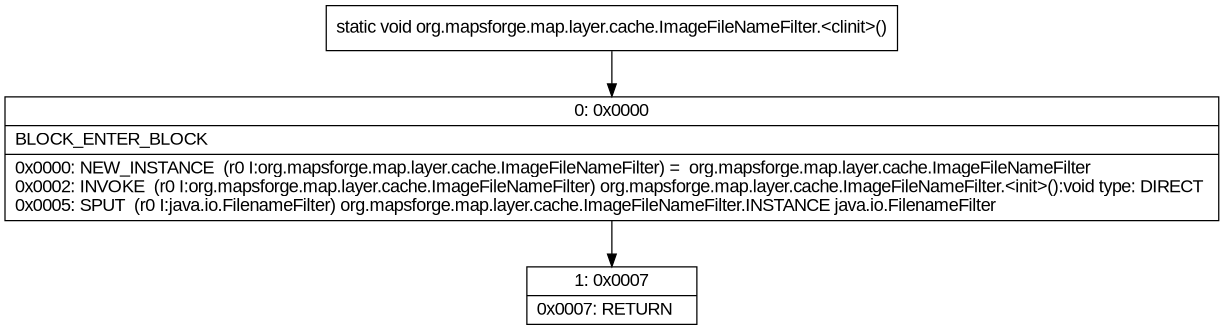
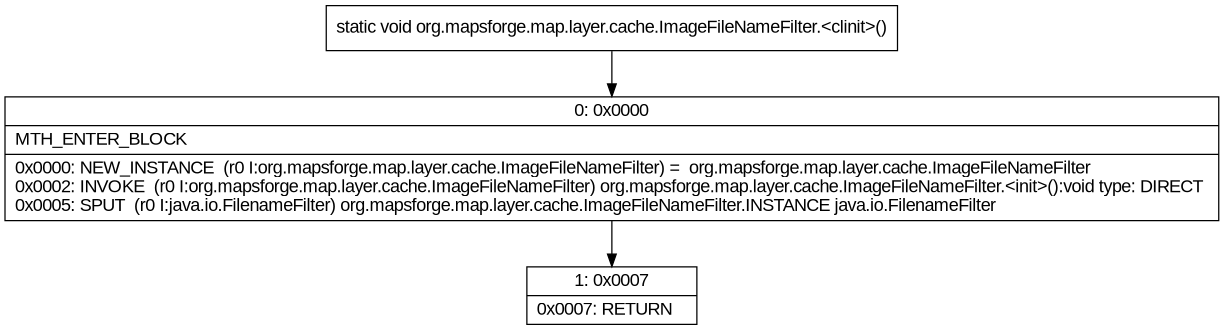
  digraph {
    fontname="Liberation Sans"
    node [shape=record fontname="Liberation Sans"]
    edge [fontname="Liberation Sans"]
-   n1 [label="{0\:\ 0x0000|BLOCK_ENTER_BLOCK\l|0x0000: NEW_INSTANCE  (r0 I:org.mapsforge.map.layer.cache.ImageFileNameFilter) =  org.mapsforge.map.layer.cache.ImageFileNameFilter \l0x0002: INVOKE  (r0 I:org.mapsforge.map.layer.cache.ImageFileNameFilter) org.mapsforge.map.layer.cache.ImageFileNameFilter.\<init\>():void type: DIRECT \l0x0005: SPUT  (r0 I:java.io.FilenameFilter) org.mapsforge.map.layer.cache.ImageFileNameFilter.INSTANCE java.io.FilenameFilter \l}"]
+   n1 [label="{0\:\ 0x0000|MTH_ENTER_BLOCK\l|0x0000: NEW_INSTANCE  (r0 I:org.mapsforge.map.layer.cache.ImageFileNameFilter) =  org.mapsforge.map.layer.cache.ImageFileNameFilter \l0x0002: INVOKE  (r0 I:org.mapsforge.map.layer.cache.ImageFileNameFilter) org.mapsforge.map.layer.cache.ImageFileNameFilter.\<init\>():void type: DIRECT \l0x0005: SPUT  (r0 I:java.io.FilenameFilter) org.mapsforge.map.layer.cache.ImageFileNameFilter.INSTANCE java.io.FilenameFilter \l}"]
    n2 [label="{1\:\ 0x0007|0x0007: RETURN   \l}"]
    n3 [label="{static void org.mapsforge.map.layer.cache.ImageFileNameFilter.\<clinit\>() }"]
    n1 -> n2
    n3 -> n1
  }
